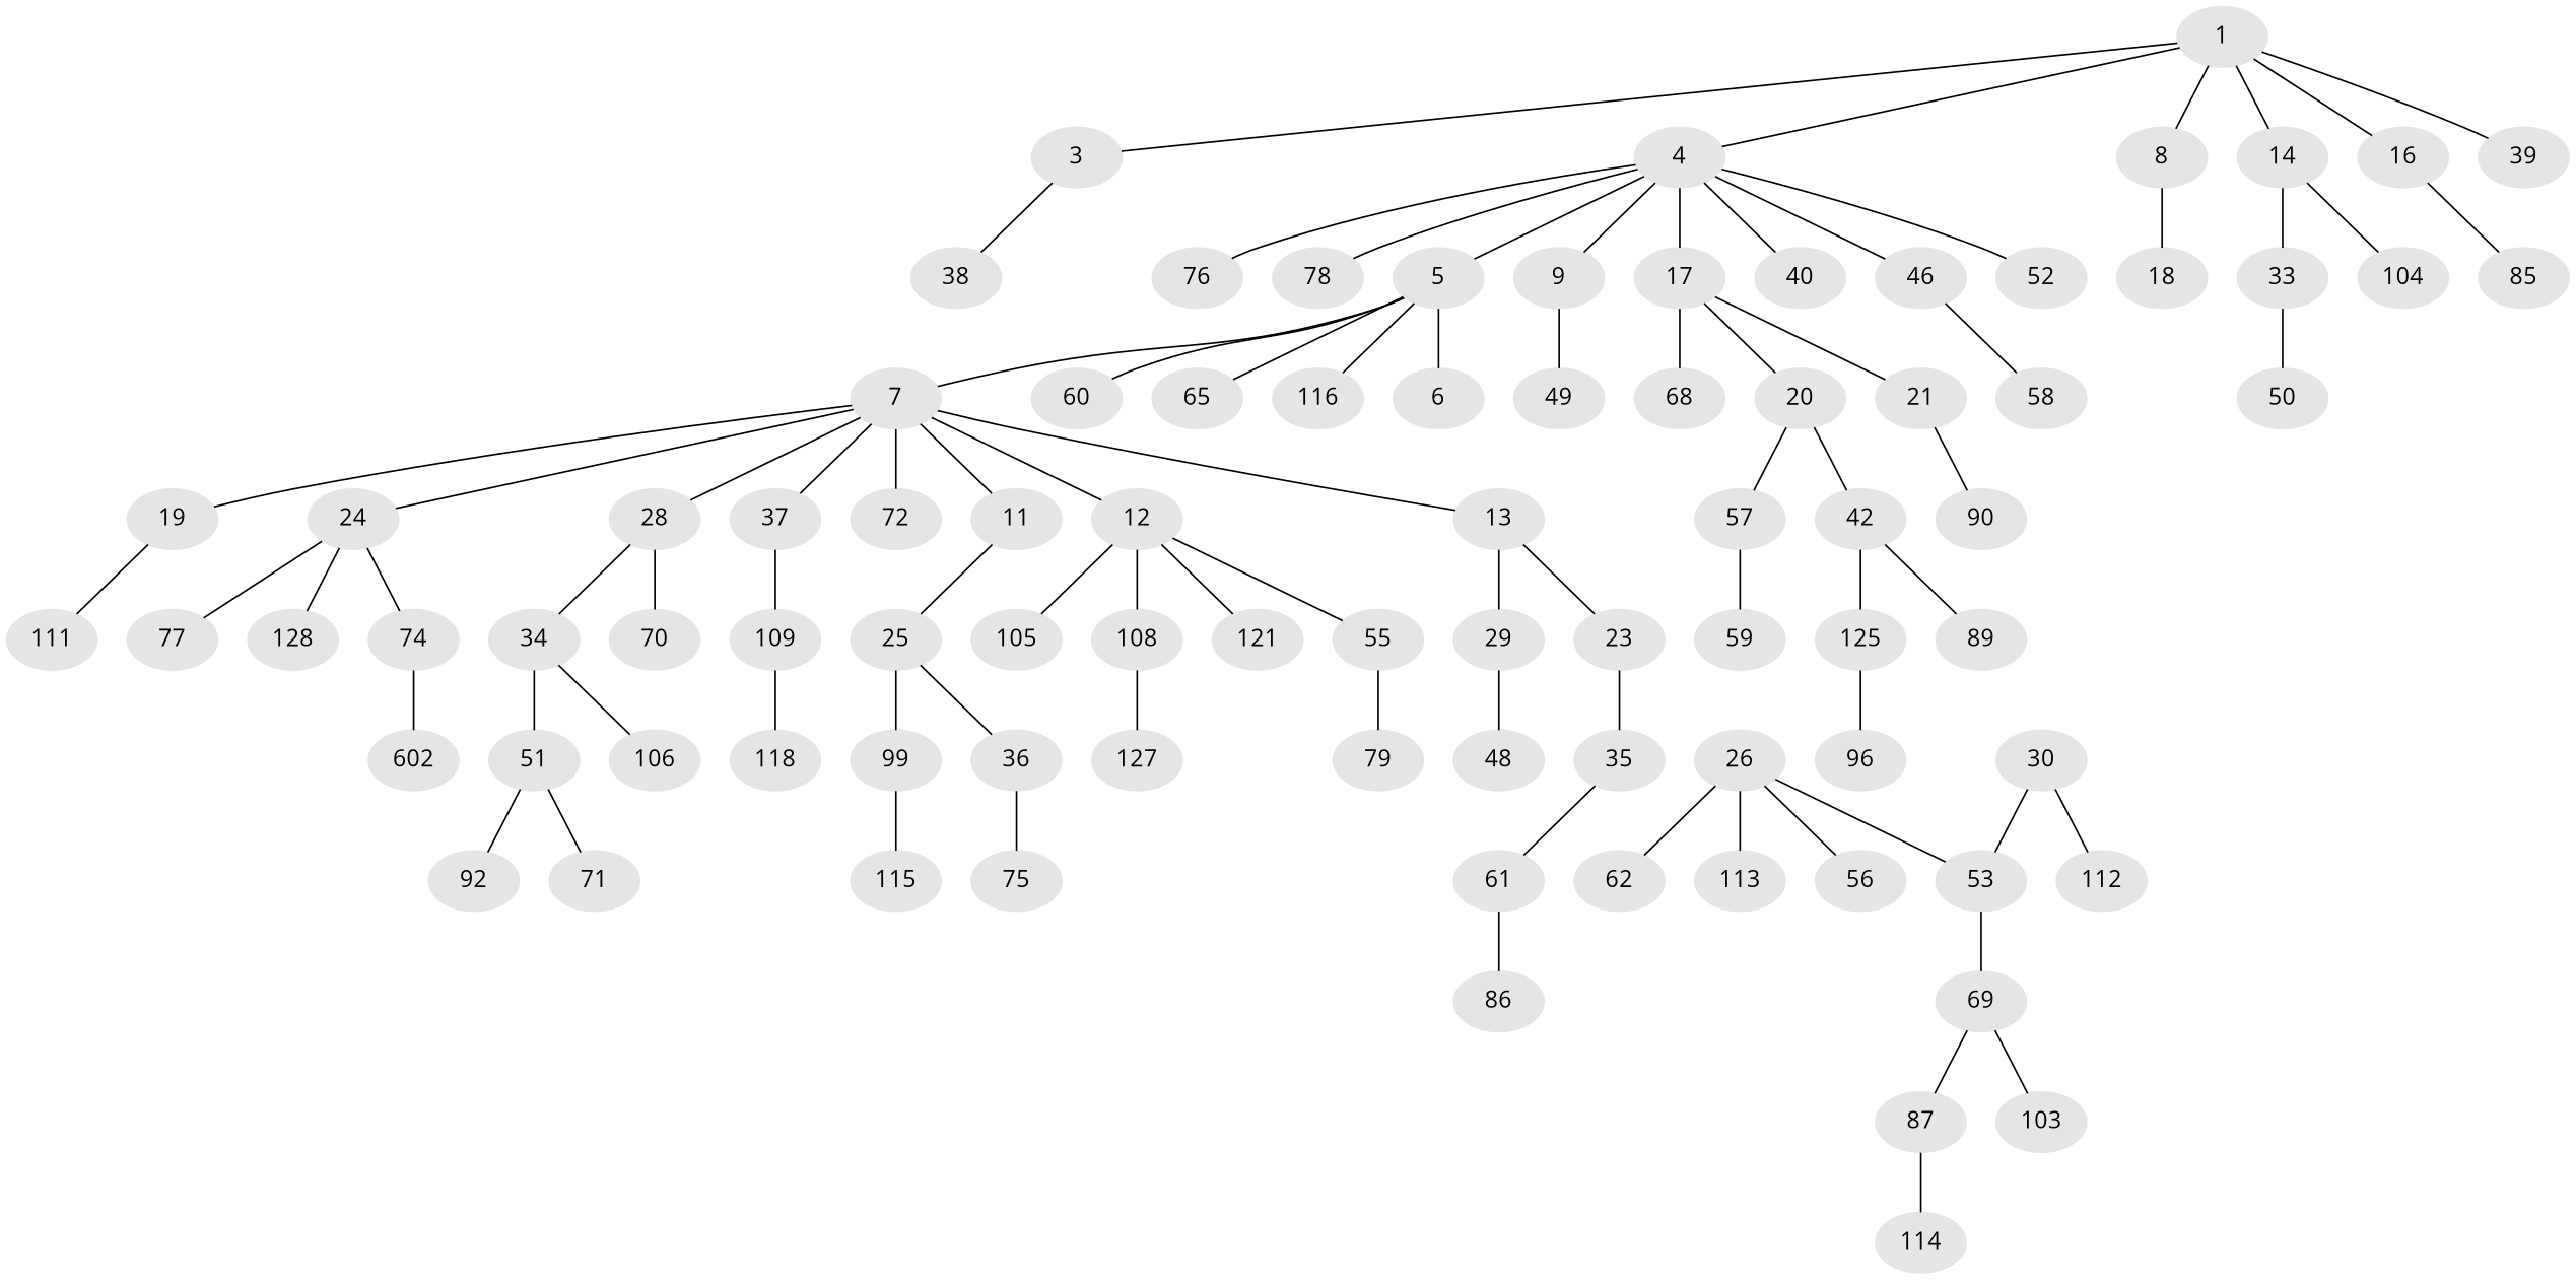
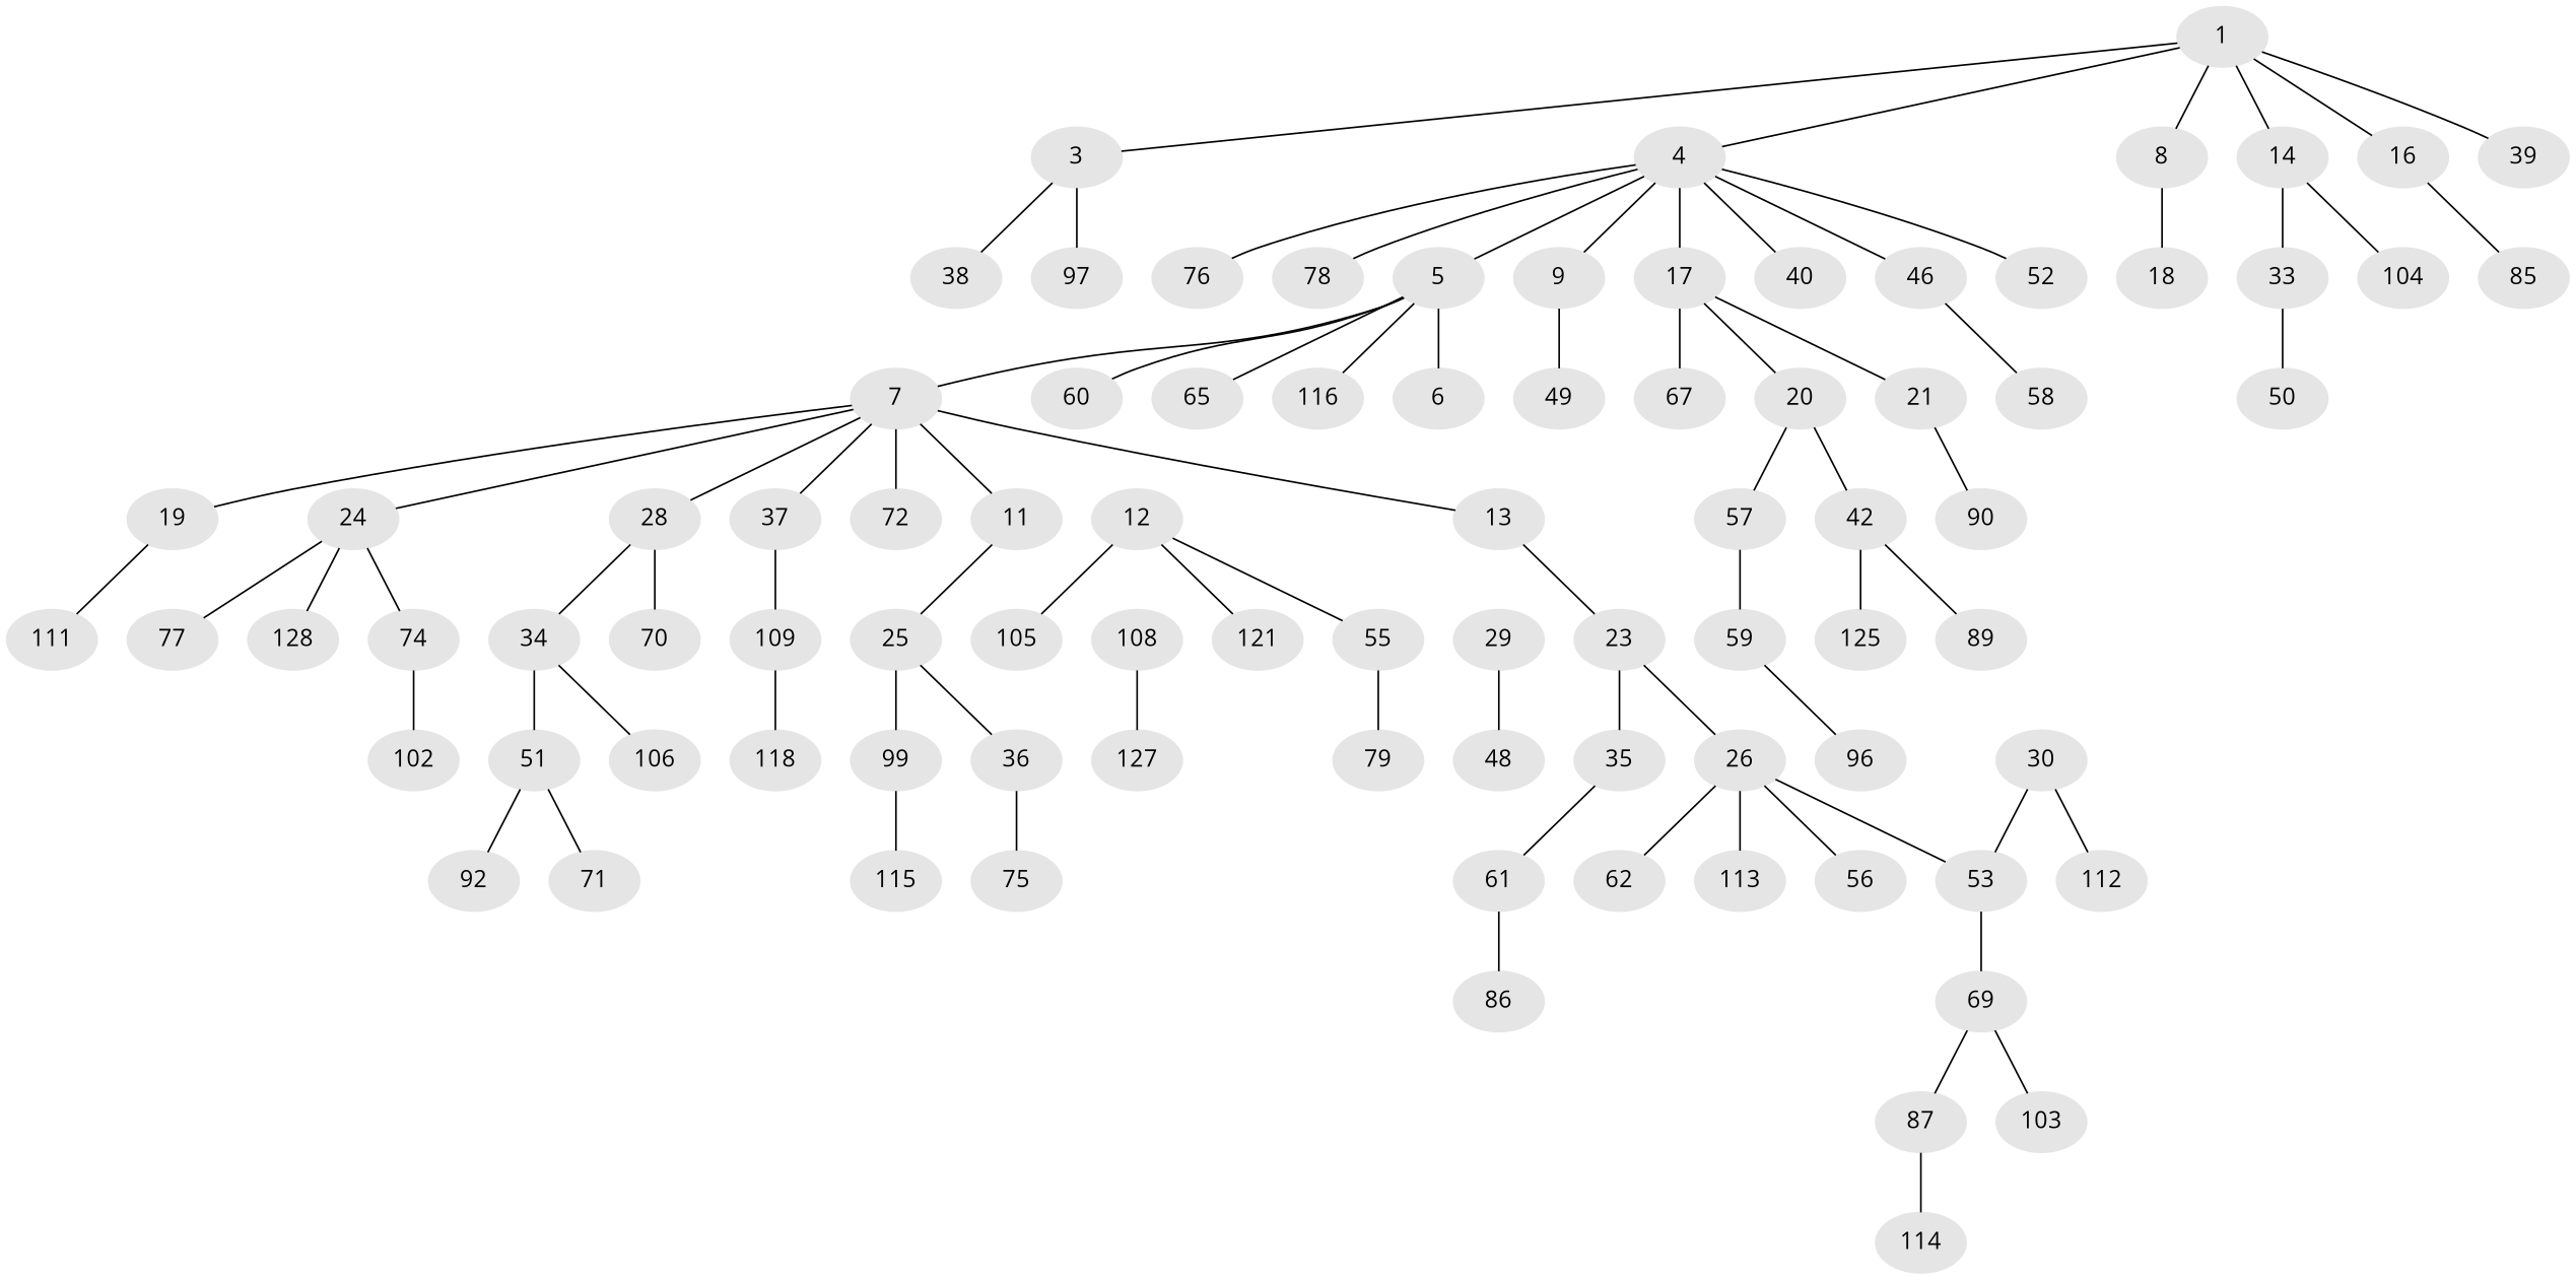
  graph {
    fontname="Open Sans"
    node [color=gray90 fontname="Open Sans" style=filled]
    edge [fontname="Open Sans"]
    1 [super="+2"]
    3 [super="+22"]
    4 [super="+15"]
    8
    14 [super="+54"]
    16
    39
    38
+   97
    5 [super="+32"]
    9
    17 [super="+64"]
    40
    46 [super="+63"]
    52
    76 [super="+124"]
    78
    18
    33 [super="+45"]
    104
    85 [super="+93"]
    6
    7 [super="+10"]
    60
    65 [super="+83"]
    116
    49
    20 [super="+43"]
    21
-   68 [super="+122"]
+   68 [super="+122" label=67]
    58
    11 [super="+81"]
    12 [super="+94"]
    13
    19 [super="+98"]
    24 [super="+27"]
    28 [super="+44"]
    37 [super="+88"]
    72 [super="+73"]
    25 [super="+110"]
    55
    105
    108 [super="+120"]
    121
    23 [super="+31"]
    29 [super="+67"]
    111
    74 [super="+100"]
    77
    128
    34 [super="+96"]
    70
    109 [super="+126"]
    36 [super="+66"]
    99 [super="+123"]
    79 [super="+119"]
    127
    26 [super="+47"]
    35 [super="+41"]
    48
    50
    42 [super="+80"]
    57
    90
    89
    125
    59 [super="+95"]
    56
    62
    113
    53
    61
-   102 [label=602]
+   102
    75 [super="+101"]
    115
    30 [super="+107"]
    112
    51
    106
    69 [super="+84"]
    71
    92 [super="+117"]
    86
    118
    87
    103
    n87 [label=96]
    114
    1 -- 3
    1 -- 4
    1 -- 8
    1 -- 14
    1 -- 16
    1 -- 39
    3 -- 38
+   3 -- 97
    4 -- 5
    4 -- 9
    4 -- 17
    4 -- 40
    4 -- 46
    4 -- 52
    4 -- 76
    4 -- 78
    8 -- 18
    14 -- 33
    14 -- 104
    16 -- 85
    5 -- 6
    5 -- 7
    5 -- 60
    5 -- 65
    5 -- 116
    9 -- 49
    17 -- 20
    17 -- 21
    17 -- 68
    46 -- 58
    33 -- 50
    7 -- 11
-   7 -- 12
    7 -- 13
    7 -- 19
    7 -- 24
    7 -- 28
    7 -- 37
    7 -- 72
    20 -- 42
    20 -- 57
    21 -- 90
    11 -- 25
    12 -- 55
    12 -- 105
-   12 -- 108
    12 -- 121
    13 -- 23
-   13 -- 29
    19 -- 111
    24 -- 74
    24 -- 77
    24 -- 128
    28 -- 34
    28 -- 70
    37 -- 109
    25 -- 36
    25 -- 99
    55 -- 79
    108 -- 127
+   23 -- 26
    23 -- 35
    29 -- 48
    74 -- 102
    34 -- 51
    34 -- 106
    109 -- 118
    36 -- 75
    99 -- 115
    26 -- 56
    26 -- 62
    26 -- 113
    26 -- 53
    35 -- 61
    42 -- 89
    42 -- 125
    57 -- 59
-   125 -- n87
+   59 -- n87
    53 -- 69
    61 -- 86
    30 -- 53
    30 -- 112
    51 -- 71
    51 -- 92
    69 -- 87
    69 -- 103
    87 -- 114
  }
